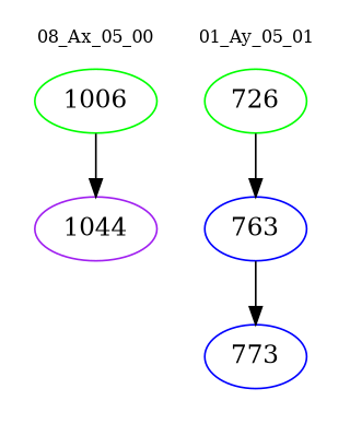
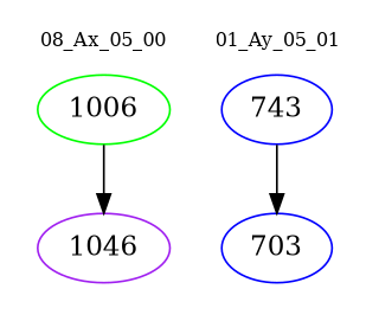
  digraph {
    node [color=green]
    edge [color=black]
    n1 [label=1006]
-   n2 [color=purple label=1044]
-   n3 [label=726]
-   n4 [color=blue label=763]
-   n5 [color=blue label=773]
+   n2 [color=purple label=1046]
+   n4 [color=blue label=743]
+   n5 [color=blue label=703]
    subgraph cluster_1 {
      color=white
      fontsize=10
      label="08_Ax_05_00"
      n1
      n2
    }
    subgraph cluster_2 {
      color=white
      fontsize=10
      label="01_Ay_05_01"
-     n3
      n4
      n5
    }
    n1 -> n2
-   n3 -> n4
    n4 -> n5
  }
